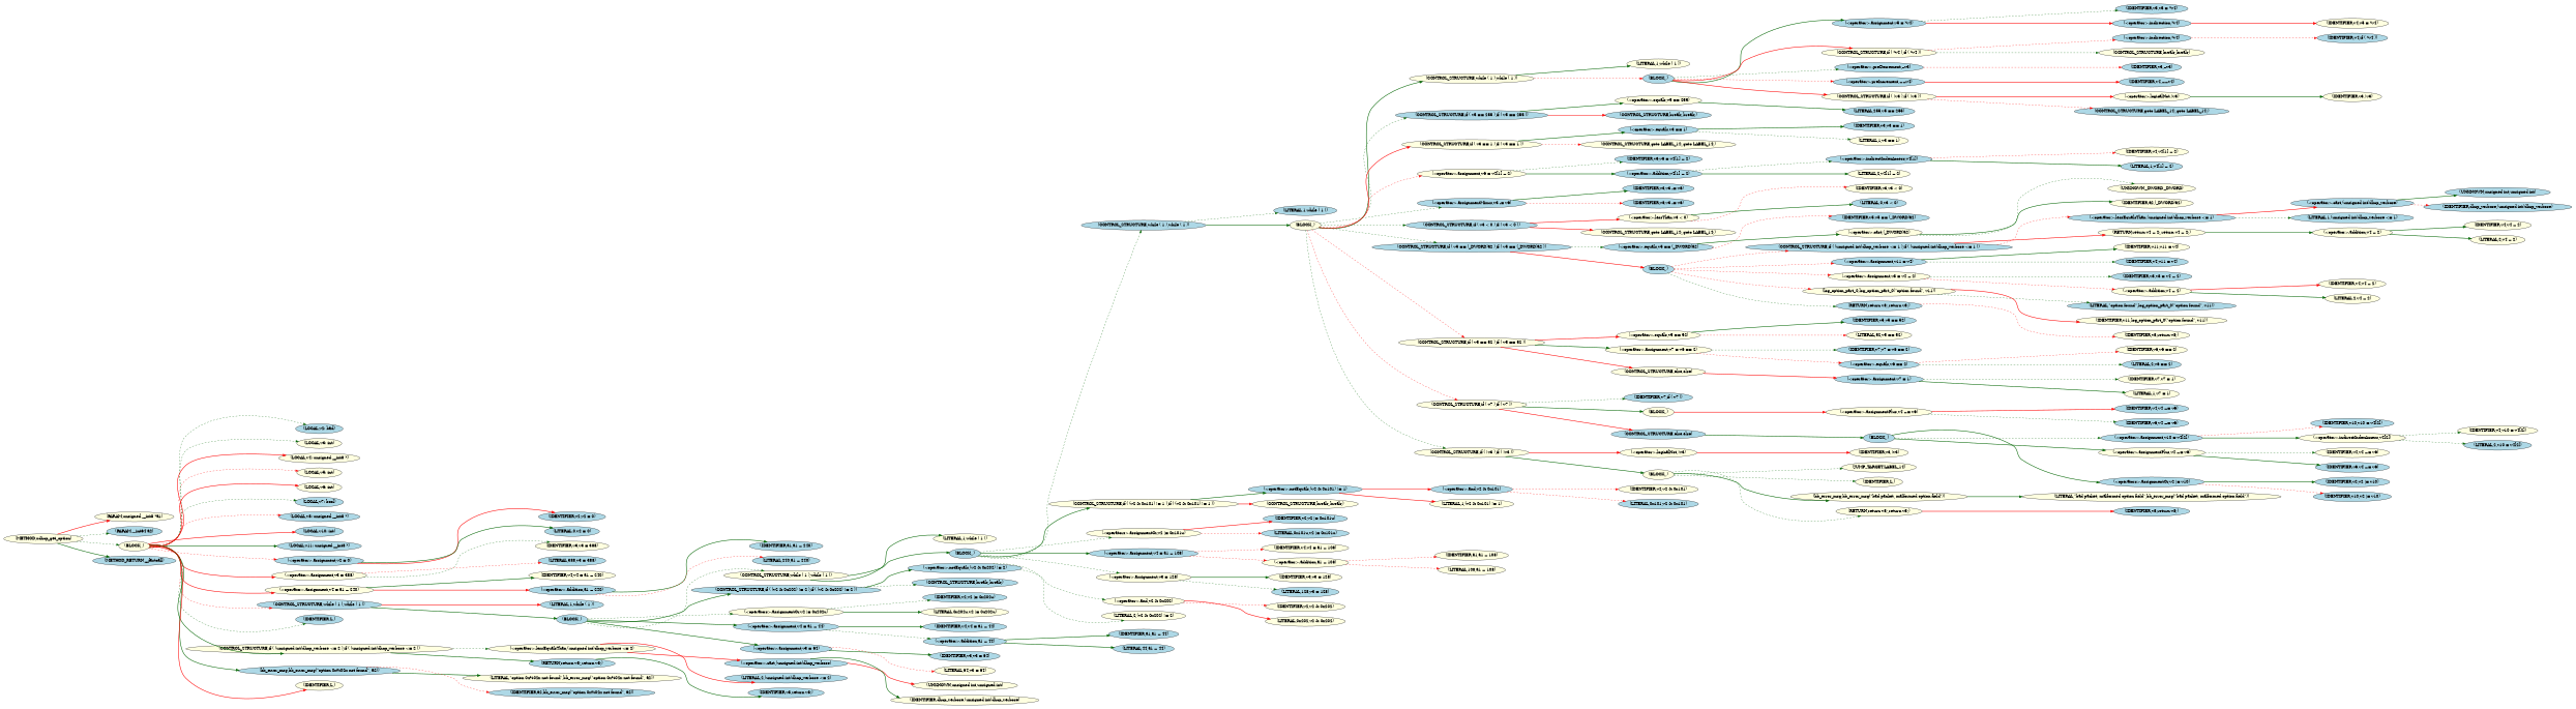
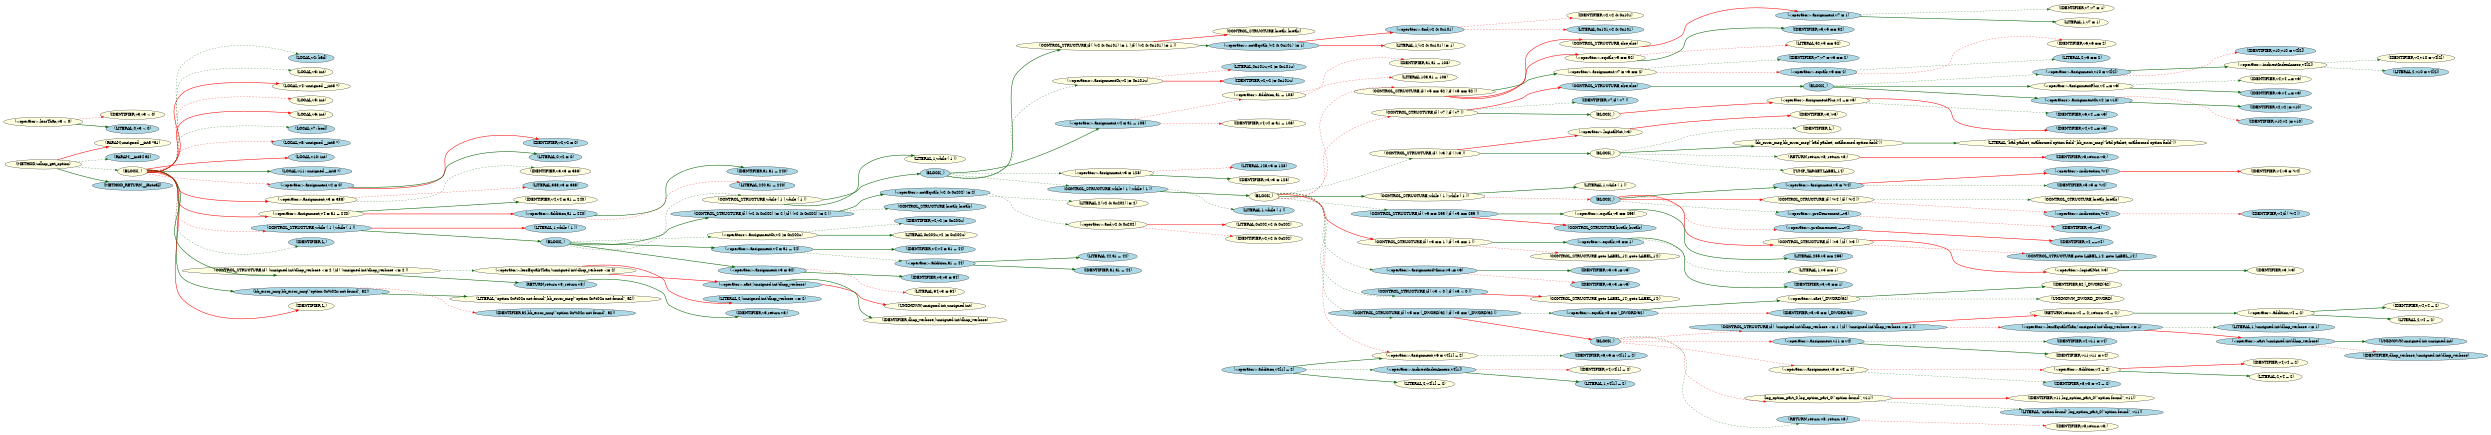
  digraph {
    rankdir=LR
    node [fillcolor=lightblue style=filled]
    edge [color=darkgreen style=bold]
    n1 [fillcolor=lightyellow label="(METHOD,udhcp_get_option)"]
    n2 [fillcolor=lightyellow label="(PARAM,unsigned __int8 *a1)"]
    n3 [label="(PARAM,__int64 a2)"]
    n4 [fillcolor=lightyellow label="(BLOCK,,)"]
    n5 [label="(METHOD_RETURN,__fastcall)"]
    n6 [label="(LOCAL,v2: bad)"]
    n7 [fillcolor=lightyellow label="(LOCAL,v3: int)"]
    n8 [fillcolor=lightyellow label="(LOCAL,v4: unsigned __int8 *)"]
    n9 [fillcolor=lightyellow label="(LOCAL,v5: int)"]
    n10 [fillcolor=lightyellow label="(LOCAL,v6: int)"]
    n11 [label="(LOCAL,v7: bool)"]
    n12 [label="(LOCAL,v8: unsigned __int8 *)"]
    n13 [label="(LOCAL,v10: int)"]
    n14 [label="(LOCAL,v11: unsigned __int8 *)"]
    n15 [label="(<operator>.assignment,v2 = 0)"]
    n16 [fillcolor=lightyellow label="(<operator>.assignment,v3 = 388)"]
    n17 [fillcolor=lightyellow label="(<operator>.assignment,v4 = a1 + 240)"]
    n18 [label="(CONTROL_STRUCTURE,while ( 1 ),while ( 1 ))"]
    n19 [label="(IDENTIFIER,L,)"]
    n20 [fillcolor=lightyellow label="(CONTROL_STRUCTURE,if ( (unsigned int)dhcp_verbose <= 2 ),if ( (unsigned int)dhcp_verbose <= 2 ))"]
    n21 [label="(bb_error_msg,bb_error_msg(\"option 0x%02x not found\", a2))"]
    n22 [fillcolor=lightyellow label="(IDENTIFIER,L,)"]
    n23 [label="(IDENTIFIER,v2,v2 = 0)"]
    n24 [label="(LITERAL,0,v2 = 0)"]
    n25 [fillcolor=lightyellow label="(IDENTIFIER,v3,v3 = 388)"]
    n26 [label="(LITERAL,388,v3 = 388)"]
    n27 [fillcolor=lightyellow label="(IDENTIFIER,v4,v4 = a1 + 240)"]
    n28 [label="(<operator>.addition,a1 + 240)"]
    n29 [label="(LITERAL,1,while ( 1 ))"]
    n30 [label="(BLOCK,,)"]
    n31 [fillcolor=lightyellow label="(<operator>.lessEqualsThan,(unsigned int)dhcp_verbose <= 2)"]
    n32 [label="(RETURN,return v8;,return v8;)"]
    n33 [fillcolor=lightyellow label="(LITERAL,\"option 0x%02x not found\",bb_error_msg(\"option 0x%02x not found\", a2))"]
    n34 [label="(IDENTIFIER,a2,bb_error_msg(\"option 0x%02x not found\", a2))"]
    n35 [label="(IDENTIFIER,a1,a1 + 240)"]
    n36 [label="(LITERAL,240,a1 + 240)"]
    n37 [fillcolor=lightyellow label="(CONTROL_STRUCTURE,while ( 1 ),while ( 1 ))"]
    n38 [label="(CONTROL_STRUCTURE,if ( (v2 & 0x202) != 2 ),if ( (v2 & 0x202) != 2 ))"]
    n39 [fillcolor=lightyellow label="(<operators>.assignmentOr,v2 |= 0x202u)"]
    n40 [label="(<operator>.assignment,v4 = a1 + 44)"]
    n41 [label="(<operator>.assignment,v3 = 64)"]
    n42 [fillcolor=lightyellow label="(LITERAL,1,while ( 1 ))"]
    n43 [label="(BLOCK,,)"]
    n44 [label="(<operator>.notEquals,(v2 & 0x202) != 2)"]
    n45 [label="(CONTROL_STRUCTURE,break;,break;)"]
    n46 [label="(IDENTIFIER,v2,v2 |= 0x202u)"]
    n47 [fillcolor=lightyellow label="(LITERAL,0x202u,v2 |= 0x202u)"]
    n48 [label="(IDENTIFIER,v4,v4 = a1 + 44)"]
    n49 [label="(<operator>.addition,a1 + 44)"]
    n50 [label="(IDENTIFIER,v3,v3 = 64)"]
    n51 [fillcolor=lightyellow label="(LITERAL,64,v3 = 64)"]
    n52 [label="(CONTROL_STRUCTURE,while ( 1 ),while ( 1 ))"]
    n53 [fillcolor=lightyellow label="(CONTROL_STRUCTURE,if ( (v2 & 0x101) != 1 ),if ( (v2 & 0x101) != 1 ))"]
    n54 [fillcolor=lightyellow label="(<operators>.assignmentOr,v2 |= 0x101u)"]
    n55 [label="(<operator>.assignment,v4 = a1 + 108)"]
    n56 [fillcolor=lightyellow label="(<operator>.assignment,v3 = 128)"]
    n57 [label="(LITERAL,1,while ( 1 ))"]
    n58 [fillcolor=lightyellow label="(BLOCK,,)"]
    n59 [label="(<operator>.notEquals,(v2 & 0x101) != 1)"]
    n60 [fillcolor=lightyellow label="(CONTROL_STRUCTURE,break;,break;)"]
    n61 [label="(IDENTIFIER,v2,v2 |= 0x101u)"]
    n62 [label="(LITERAL,0x101u,v2 |= 0x101u)"]
    n63 [fillcolor=lightyellow label="(IDENTIFIER,v4,v4 = a1 + 108)"]
    n64 [fillcolor=lightyellow label="(<operator>.addition,a1 + 108)"]
    n65 [fillcolor=lightyellow label="(IDENTIFIER,v3,v3 = 128)"]
    n66 [label="(LITERAL,128,v3 = 128)"]
    n67 [fillcolor=lightyellow label="(CONTROL_STRUCTURE,while ( 1 ),while ( 1 ))"]
    n68 [label="(CONTROL_STRUCTURE,if ( v5 == 255 ),if ( v5 == 255 ))"]
    n69 [fillcolor=lightyellow label="(CONTROL_STRUCTURE,if ( v3 == 1 ),if ( v3 == 1 ))"]
    n70 [fillcolor=lightyellow label="(<operator>.assignment,v6 = v4[1] + 2)"]
    n71 [label="(<operator>.assignmentMinus,v3 -= v6)"]
    n72 [label="(CONTROL_STRUCTURE,if ( v3 < 0 ),if ( v3 < 0 ))"]
    n73 [label="(CONTROL_STRUCTURE,if ( v5 == (_DWORD)a2 ),if ( v5 == (_DWORD)a2 ))"]
    n74 [fillcolor=lightyellow label="(CONTROL_STRUCTURE,if ( v5 == 52 ),if ( v5 == 52 ))"]
    n75 [fillcolor=lightyellow label="(CONTROL_STRUCTURE,if ( v7 ),if ( v7 ))"]
    n76 [fillcolor=lightyellow label="(CONTROL_STRUCTURE,if ( !v3 ),if ( !v3 ))"]
    n77 [fillcolor=lightyellow label="(LITERAL,1,while ( 1 ))"]
    n78 [label="(BLOCK,,)"]
    n79 [fillcolor=lightyellow label="(<operator>.equals,v5 == 255)"]
    n80 [label="(CONTROL_STRUCTURE,break;,break;)"]
    n81 [label="(<operator>.equals,v3 == 1)"]
    n82 [fillcolor=lightyellow label="(CONTROL_STRUCTURE,goto LABEL_14;,goto LABEL_14;)"]
    n83 [label="(IDENTIFIER,v6,v6 = v4[1] + 2)"]
    n84 [label="(<operator>.addition,v4[1] + 2)"]
    n85 [label="(IDENTIFIER,v3,v3 -= v6)"]
    n86 [label="(IDENTIFIER,v6,v3 -= v6)"]
    n87 [fillcolor=lightyellow label="(<operator>.lessThan,v3 < 0)"]
    n88 [fillcolor=lightyellow label="(CONTROL_STRUCTURE,goto LABEL_14;,goto LABEL_14;)"]
    n89 [label="(<operator>.equals,v5 == (_DWORD)a2)"]
    n90 [label="(BLOCK,,)"]
    n91 [fillcolor=lightyellow label="(<operator>.equals,v5 == 52)"]
    n92 [fillcolor=lightyellow label="(<operator>.assignment,v7 = v6 == 2)"]
    n93 [fillcolor=lightyellow label="(CONTROL_STRUCTURE,else,else)"]
    n94 [label="(IDENTIFIER,v7,if ( v7 ))"]
    n95 [fillcolor=lightyellow label="(BLOCK,,)"]
    n96 [label="(CONTROL_STRUCTURE,else,else)"]
    n97 [fillcolor=lightyellow label="(<operator>.logicalNot,!v3)"]
    n98 [fillcolor=lightyellow label="(BLOCK,,)"]
    n99 [label="(<operator>.assignment,v5 = *v4)"]
    n100 [fillcolor=lightyellow label="(CONTROL_STRUCTURE,if ( *v4 ),if ( *v4 ))"]
    n101 [label="(<operator>.preDecrement,--v3)"]
    n102 [label="(<operator>.preIncrement,++v4)"]
    n103 [fillcolor=lightyellow label="(CONTROL_STRUCTURE,if ( !v3 ),if ( !v3 ))"]
    n104 [label="(IDENTIFIER,v5,v5 = *v4)"]
    n105 [label="(<operator>.indirection,*v4)"]
    n106 [label="(<operator>.indirection,*v4)"]
    n107 [fillcolor=lightyellow label="(CONTROL_STRUCTURE,break;,break;)"]
    n108 [label="(IDENTIFIER,v3,--v3)"]
    n109 [label="(IDENTIFIER,v4,++v4)"]
    n110 [fillcolor=lightyellow label="(<operator>.logicalNot,!v3)"]
    n111 [label="(CONTROL_STRUCTURE,goto LABEL_14;,goto LABEL_14;)"]
    n112 [fillcolor=lightyellow label="(IDENTIFIER,v4,v5 = *v4)"]
    n113 [label="(IDENTIFIER,v4,if ( *v4 ))"]
    n114 [fillcolor=lightyellow label="(IDENTIFIER,v3,!v3)"]
    n115 [label="(LITERAL,255,v5 == 255)"]
    n116 [label="(IDENTIFIER,v3,v3 == 1)"]
    n117 [fillcolor=lightyellow label="(LITERAL,1,v3 == 1)"]
    n118 [label="(<operator>.indirectIndexAccess,v4[1])"]
    n119 [fillcolor=lightyellow label="(LITERAL,2,v4[1] + 2)"]
    n120 [fillcolor=lightyellow label="(IDENTIFIER,v4,v4[1] + 2)"]
    n121 [label="(LITERAL,1,v4[1] + 2)"]
    n122 [fillcolor=lightyellow label="(IDENTIFIER,v3,v3 < 0)"]
    n123 [label="(LITERAL,0,v3 < 0)"]
    n124 [label="(IDENTIFIER,v5,v5 == (_DWORD)a2)"]
    n125 [fillcolor=lightyellow label="(<operator>.cast,(_DWORD)a2)"]
    n126 [label="(CONTROL_STRUCTURE,if ( (unsigned int)dhcp_verbose <= 1 ),if ( (unsigned int)dhcp_verbose <= 1 ))"]
    n127 [label="(<operator>.assignment,v11 = v4)"]
    n128 [fillcolor=lightyellow label="(<operator>.assignment,v8 = v4 + 2)"]
    n129 [fillcolor=lightyellow label="(log_option_part_0,log_option_part_0(\"option found\", v11))"]
    n130 [label="(RETURN,return v8;,return v8;)"]
    n131 [fillcolor=lightyellow label="(UNKNOWN,_DWORD,_DWORD)"]
    n132 [fillcolor=lightyellow label="(IDENTIFIER,a2,(_DWORD)a2)"]
    n133 [label="(<operator>.lessEqualsThan,(unsigned int)dhcp_verbose <= 1)"]
    n134 [fillcolor=lightyellow label="(RETURN,return v4 + 2;,return v4 + 2;)"]
    n135 [fillcolor=lightyellow label="(IDENTIFIER,v11,v11 = v4)"]
    n136 [label="(IDENTIFIER,v4,v11 = v4)"]
    n137 [label="(IDENTIFIER,v8,v8 = v4 + 2)"]
    n138 [fillcolor=lightyellow label="(<operator>.addition,v4 + 2)"]
    n139 [label="(LITERAL,\"option found\",log_option_part_0(\"option found\", v11))"]
    n140 [fillcolor=lightyellow label="(IDENTIFIER,v11,log_option_part_0(\"option found\", v11))"]
    n141 [fillcolor=lightyellow label="(IDENTIFIER,v8,return v8;)"]
    n142 [label="(<operator>.cast,(unsigned int)dhcp_verbose)"]
    n143 [label="(LITERAL,1,(unsigned int)dhcp_verbose <= 1)"]
    n144 [fillcolor=lightyellow label="(<operator>.addition,v4 + 2)"]
    n145 [label="(UNKNOWN,unsigned int,unsigned int)"]
    n146 [label="(IDENTIFIER,dhcp_verbose,(unsigned int)dhcp_verbose)"]
    n147 [fillcolor=lightyellow label="(IDENTIFIER,v4,v4 + 2)"]
    n148 [fillcolor=lightyellow label="(LITERAL,2,v4 + 2)"]
    n149 [fillcolor=lightyellow label="(IDENTIFIER,v4,v4 + 2)"]
    n150 [fillcolor=lightyellow label="(LITERAL,2,v4 + 2)"]
    n151 [label="(IDENTIFIER,v5,v5 == 52)"]
    n152 [fillcolor=lightyellow label="(LITERAL,52,v5 == 52)"]
    n153 [label="(IDENTIFIER,v7,v7 = v6 == 2)"]
    n154 [label="(<operator>.equals,v6 == 2)"]
    n155 [label="(<operator>.assignment,v7 = 1)"]
    n156 [fillcolor=lightyellow label="(IDENTIFIER,v6,v6 == 2)"]
    n157 [label="(LITERAL,2,v6 == 2)"]
    n158 [fillcolor=lightyellow label="(IDENTIFIER,v7,v7 = 1)"]
    n159 [fillcolor=lightyellow label="(LITERAL,1,v7 = 1)"]
    n160 [fillcolor=lightyellow label="(<operator>.assignmentPlus,v4 += v6)"]
    n161 [label="(BLOCK,,)"]
    n162 [label="(IDENTIFIER,v4,v4 += v6)"]
    n163 [label="(IDENTIFIER,v6,v4 += v6)"]
    n164 [label="(<operator>.assignment,v10 = v4[2])"]
    n165 [fillcolor=lightyellow label="(<operator>.assignmentPlus,v4 += v6)"]
    n166 [label="(<operators>.assignmentOr,v2 |= v10)"]
    n167 [label="(IDENTIFIER,v10,v10 = v4[2])"]
    n168 [fillcolor=lightyellow label="(<operator>.indirectIndexAccess,v4[2])"]
    n169 [fillcolor=lightyellow label="(IDENTIFIER,v4,v4 += v6)"]
    n170 [label="(IDENTIFIER,v6,v4 += v6)"]
    n171 [label="(IDENTIFIER,v2,v2 |= v10)"]
    n172 [label="(IDENTIFIER,v10,v2 |= v10)"]
    n173 [fillcolor=lightyellow label="(IDENTIFIER,v4,v10 = v4[2])"]
    n174 [label="(LITERAL,2,v10 = v4[2])"]
    n175 [fillcolor=lightyellow label="(IDENTIFIER,v3,!v3)"]
    n176 [fillcolor=lightyellow label="(JUMP_TARGET,LABEL_14)"]
    n177 [fillcolor=lightyellow label="(IDENTIFIER,L,)"]
    n178 [fillcolor=lightyellow label="(bb_error_msg,bb_error_msg(\"bad packet, malformed option field\"))"]
    n179 [fillcolor=lightyellow label="(RETURN,return v8;,return v8;)"]
    n180 [fillcolor=lightyellow label="(LITERAL,\"bad packet, malformed option field\",bb_error_msg(\"bad packet, malformed option field\"))"]
    n181 [label="(IDENTIFIER,v8,return v8;)"]
    n182 [label="(<operator>.and,v2 & 0x101)"]
    n183 [fillcolor=lightyellow label="(LITERAL,1,(v2 & 0x101) != 1)"]
    n184 [fillcolor=lightyellow label="(IDENTIFIER,v2,v2 & 0x101)"]
    n185 [label="(LITERAL,0x101,v2 & 0x101)"]
    n186 [fillcolor=lightyellow label="(IDENTIFIER,a1,a1 + 108)"]
    n187 [fillcolor=lightyellow label="(LITERAL,108,a1 + 108)"]
    n188 [fillcolor=lightyellow label="(<operator>.and,v2 & 0x202)"]
    n189 [fillcolor=lightyellow label="(LITERAL,2,(v2 & 0x202) != 2)"]
    n190 [fillcolor=lightyellow label="(IDENTIFIER,v2,v2 & 0x202)"]
    n191 [fillcolor=lightyellow label="(LITERAL,0x202,v2 & 0x202)"]
    n192 [label="(IDENTIFIER,a1,a1 + 44)"]
    n193 [label="(LITERAL,44,a1 + 44)"]
    n194 [label="(<operator>.cast,(unsigned int)dhcp_verbose)"]
    n195 [label="(LITERAL,2,(unsigned int)dhcp_verbose <= 2)"]
    n196 [label="(IDENTIFIER,v8,return v8;)"]
    n197 [fillcolor=lightyellow label="(UNKNOWN,unsigned int,unsigned int)"]
    n198 [fillcolor=lightyellow label="(IDENTIFIER,dhcp_verbose,(unsigned int)dhcp_verbose)"]
    n1 -> n2 [color=red]
    n1 -> n3 [style=dashed]
    n1 -> n4 [style=dashed]
    n1 -> n5
    n4 -> n6 [style=dashed]
    n4 -> n7 [style=dashed]
    n4 -> n8 [color=red]
    n4 -> n9 [color=red style=dashed]
    n4 -> n10 [color=red]
    n4 -> n11 [style=dashed]
    n4 -> n12 [color=red style=dashed]
    n4 -> n13 [color=red]
    n4 -> n14
    n4 -> n15 [color=red style=dashed]
    n4 -> n16 [color=red]
    n4 -> n17 [color=red]
    n4 -> n18 [color=red style=dashed]
    n4 -> n19 [style=dashed]
    n4 -> n20
    n4 -> n21
    n4 -> n22 [color=red]
    n15 -> n23 [color=red]
    n15 -> n24
    n16 -> n25 [style=dashed]
    n16 -> n26 [color=red style=dashed]
    n17 -> n27
    n17 -> n28 [color=red]
    n18 -> n29 [color=red]
    n18 -> n30
    n20 -> n31 [style=dashed]
    n20 -> n32
    n21 -> n33
    n21 -> n34 [color=red style=dashed]
    n28 -> n35
    n28 -> n36 [color=red style=dashed]
    n30 -> n37 [style=dashed]
    n30 -> n38
    n30 -> n39 [style=dashed]
    n30 -> n40
    n30 -> n41
    n31 -> n194 [color=red]
    n31 -> n195 [color=red]
    n32 -> n196
    n37 -> n42
    n37 -> n43
    n38 -> n44
    n38 -> n45 [style=dashed]
    n39 -> n46 [style=dashed]
    n39 -> n47
    n40 -> n48
    n40 -> n49 [style=dashed]
    n41 -> n50
    n41 -> n51 [color=red style=dashed]
    n43 -> n52 [style=dashed]
    n43 -> n53
    n43 -> n54 [style=dashed]
    n43 -> n55
    n43 -> n56 [style=dashed]
    n44 -> n188 [style=dashed]
    n44 -> n189 [style=dashed]
    n49 -> n192
    n49 -> n193
    n52 -> n57 [style=dashed]
    n52 -> n58
    n53 -> n59
    n53 -> n60 [color=red]
    n54 -> n61 [color=red]
    n54 -> n62 [color=red style=dashed]
    n55 -> n63 [color=red style=dashed]
    n55 -> n64 [color=red style=dashed]
    n56 -> n65
-   n56 -> n66 [style=dashed]
+   n56 -> n66 [color=red style=dashed]
    n58 -> n67
    n58 -> n68 [style=dashed]
    n58 -> n69 [color=red]
    n58 -> n70 [color=red style=dashed]
    n58 -> n71 [style=dashed]
    n58 -> n72 [style=dashed]
    n58 -> n73 [style=dashed]
    n58 -> n74 [color=red style=dashed]
    n58 -> n75 [color=red style=dashed]
    n58 -> n76 [style=dashed]
    n59 -> n182 [color=red]
    n59 -> n183 [color=red]
    n64 -> n186 [color=red style=dashed]
    n64 -> n187 [color=red style=dashed]
    n67 -> n77
    n67 -> n78 [color=red style=dashed]
    n68 -> n79
    n68 -> n80 [color=red]
    n69 -> n81
    n69 -> n82 [color=red style=dashed]
    n70 -> n83 [style=dashed]
-   n70 -> n84
+   n84 -> n70
    n71 -> n85
    n71 -> n86 [color=red style=dashed]
-   n72 -> n87 [color=red]
    n72 -> n88 [color=red]
    n73 -> n89 [style=dashed]
    n73 -> n90 [color=red]
    n74 -> n91 [color=red]
    n74 -> n92
    n74 -> n93 [color=red]
    n75 -> n94 [style=dashed]
    n75 -> n95
    n75 -> n96 [color=red]
    n76 -> n97 [color=red]
    n76 -> n98
    n78 -> n99
    n78 -> n100 [color=red]
    n78 -> n101 [style=dashed]
    n78 -> n102 [color=red style=dashed]
    n78 -> n103 [color=red]
    n79 -> n115
    n81 -> n116
    n81 -> n117 [style=dashed]
    n84 -> n118 [style=dashed]
    n84 -> n119
    n87 -> n122 [color=red style=dashed]
    n87 -> n123
    n89 -> n124 [color=red style=dashed]
    n89 -> n125
    n90 -> n126 [color=red style=dashed]
    n90 -> n127 [color=red style=dashed]
    n90 -> n128 [color=red style=dashed]
    n90 -> n129 [color=red style=dashed]
    n90 -> n130 [style=dashed]
    n91 -> n151
    n91 -> n152 [color=red style=dashed]
    n92 -> n153 [style=dashed]
    n92 -> n154 [color=red style=dashed]
    n93 -> n155 [color=red]
    n95 -> n160 [color=red]
    n96 -> n161
    n97 -> n175 [color=red]
    n98 -> n176 [style=dashed]
    n98 -> n177 [style=dashed]
    n98 -> n178
    n98 -> n179 [style=dashed]
    n99 -> n104 [style=dashed]
    n99 -> n105 [color=red]
    n100 -> n106 [color=red style=dashed]
    n100 -> n107 [style=dashed]
    n101 -> n108 [color=red style=dashed]
    n102 -> n109 [color=red]
    n103 -> n110 [color=red]
    n103 -> n111 [color=red style=dashed]
    n105 -> n112 [color=red]
    n106 -> n113 [color=red style=dashed]
    n110 -> n114
    n118 -> n120 [color=red style=dashed]
    n118 -> n121
    n125 -> n131 [style=dashed]
    n125 -> n132
    n126 -> n133 [color=red style=dashed]
    n126 -> n134 [color=red]
    n127 -> n135
    n127 -> n136 [style=dashed]
    n128 -> n137 [style=dashed]
    n128 -> n138 [color=red style=dashed]
    n129 -> n139 [style=dashed]
    n129 -> n140 [color=red]
    n130 -> n141 [color=red style=dashed]
    n133 -> n142 [color=red]
    n133 -> n143 [style=dashed]
    n134 -> n144
    n138 -> n149 [color=red]
    n138 -> n150
    n142 -> n145
    n142 -> n146 [color=red style=dashed]
    n144 -> n147
    n144 -> n148
    n154 -> n156 [color=red style=dashed]
    n154 -> n157 [style=dashed]
    n155 -> n158 [style=dashed]
    n155 -> n159
    n160 -> n162 [color=red]
    n160 -> n163 [style=dashed]
    n161 -> n164 [style=dashed]
    n161 -> n165
    n161 -> n166
    n164 -> n167 [color=red style=dashed]
    n164 -> n168
    n165 -> n169 [style=dashed]
    n165 -> n170
    n166 -> n171
    n166 -> n172 [color=red style=dashed]
    n168 -> n173 [style=dashed]
    n168 -> n174 [style=dashed]
    n178 -> n180
    n179 -> n181 [color=red]
    n182 -> n184 [color=red style=dashed]
    n182 -> n185 [color=red style=dashed]
    n188 -> n190 [color=red style=dashed]
    n188 -> n191 [color=red]
    n194 -> n197 [color=red]
    n194 -> n198
  }
